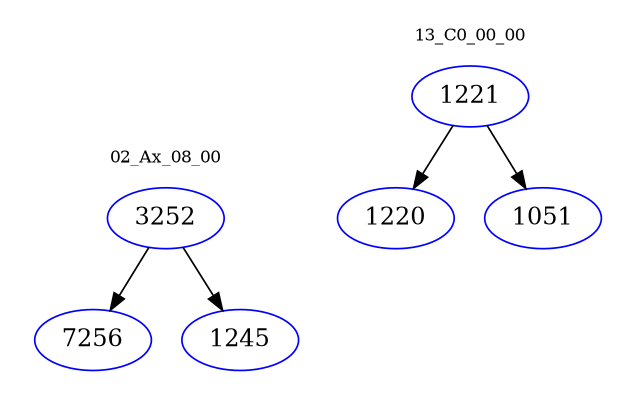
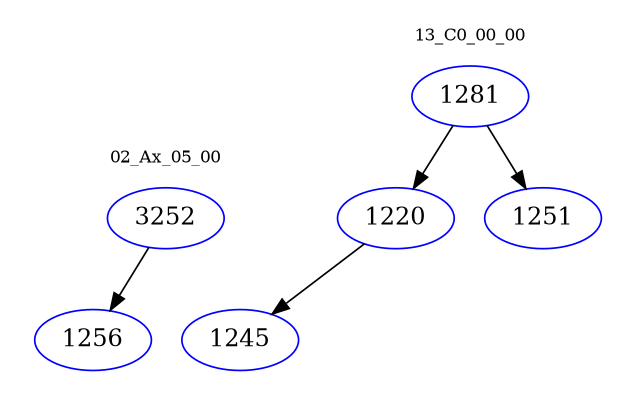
  digraph {
    node [color=blue]
    edge [color=black]
    n1 [label=3252]
    n2 [label=1245]
-   n3 [label=7256]
-   n4 [label=1221]
+   n3 [label=1256]
+   n4 [label=1281]
    n5 [label=1220]
-   n6 [label=1051]
+   n6 [label=1251]
    subgraph cluster_1 {
      color=white
      fontsize=10
-     label="02_Ax_08_00"
+     label="02_Ax_05_00"
      n1
      n2
      n3
    }
    subgraph cluster_2 {
      color=white
      fontsize=10
      label="13_C0_00_00"
      n4
      n5
      n6
    }
-   n1 -> n2
+   n5 -> n2
    n1 -> n3
    n4 -> n5
    n4 -> n6
  }
